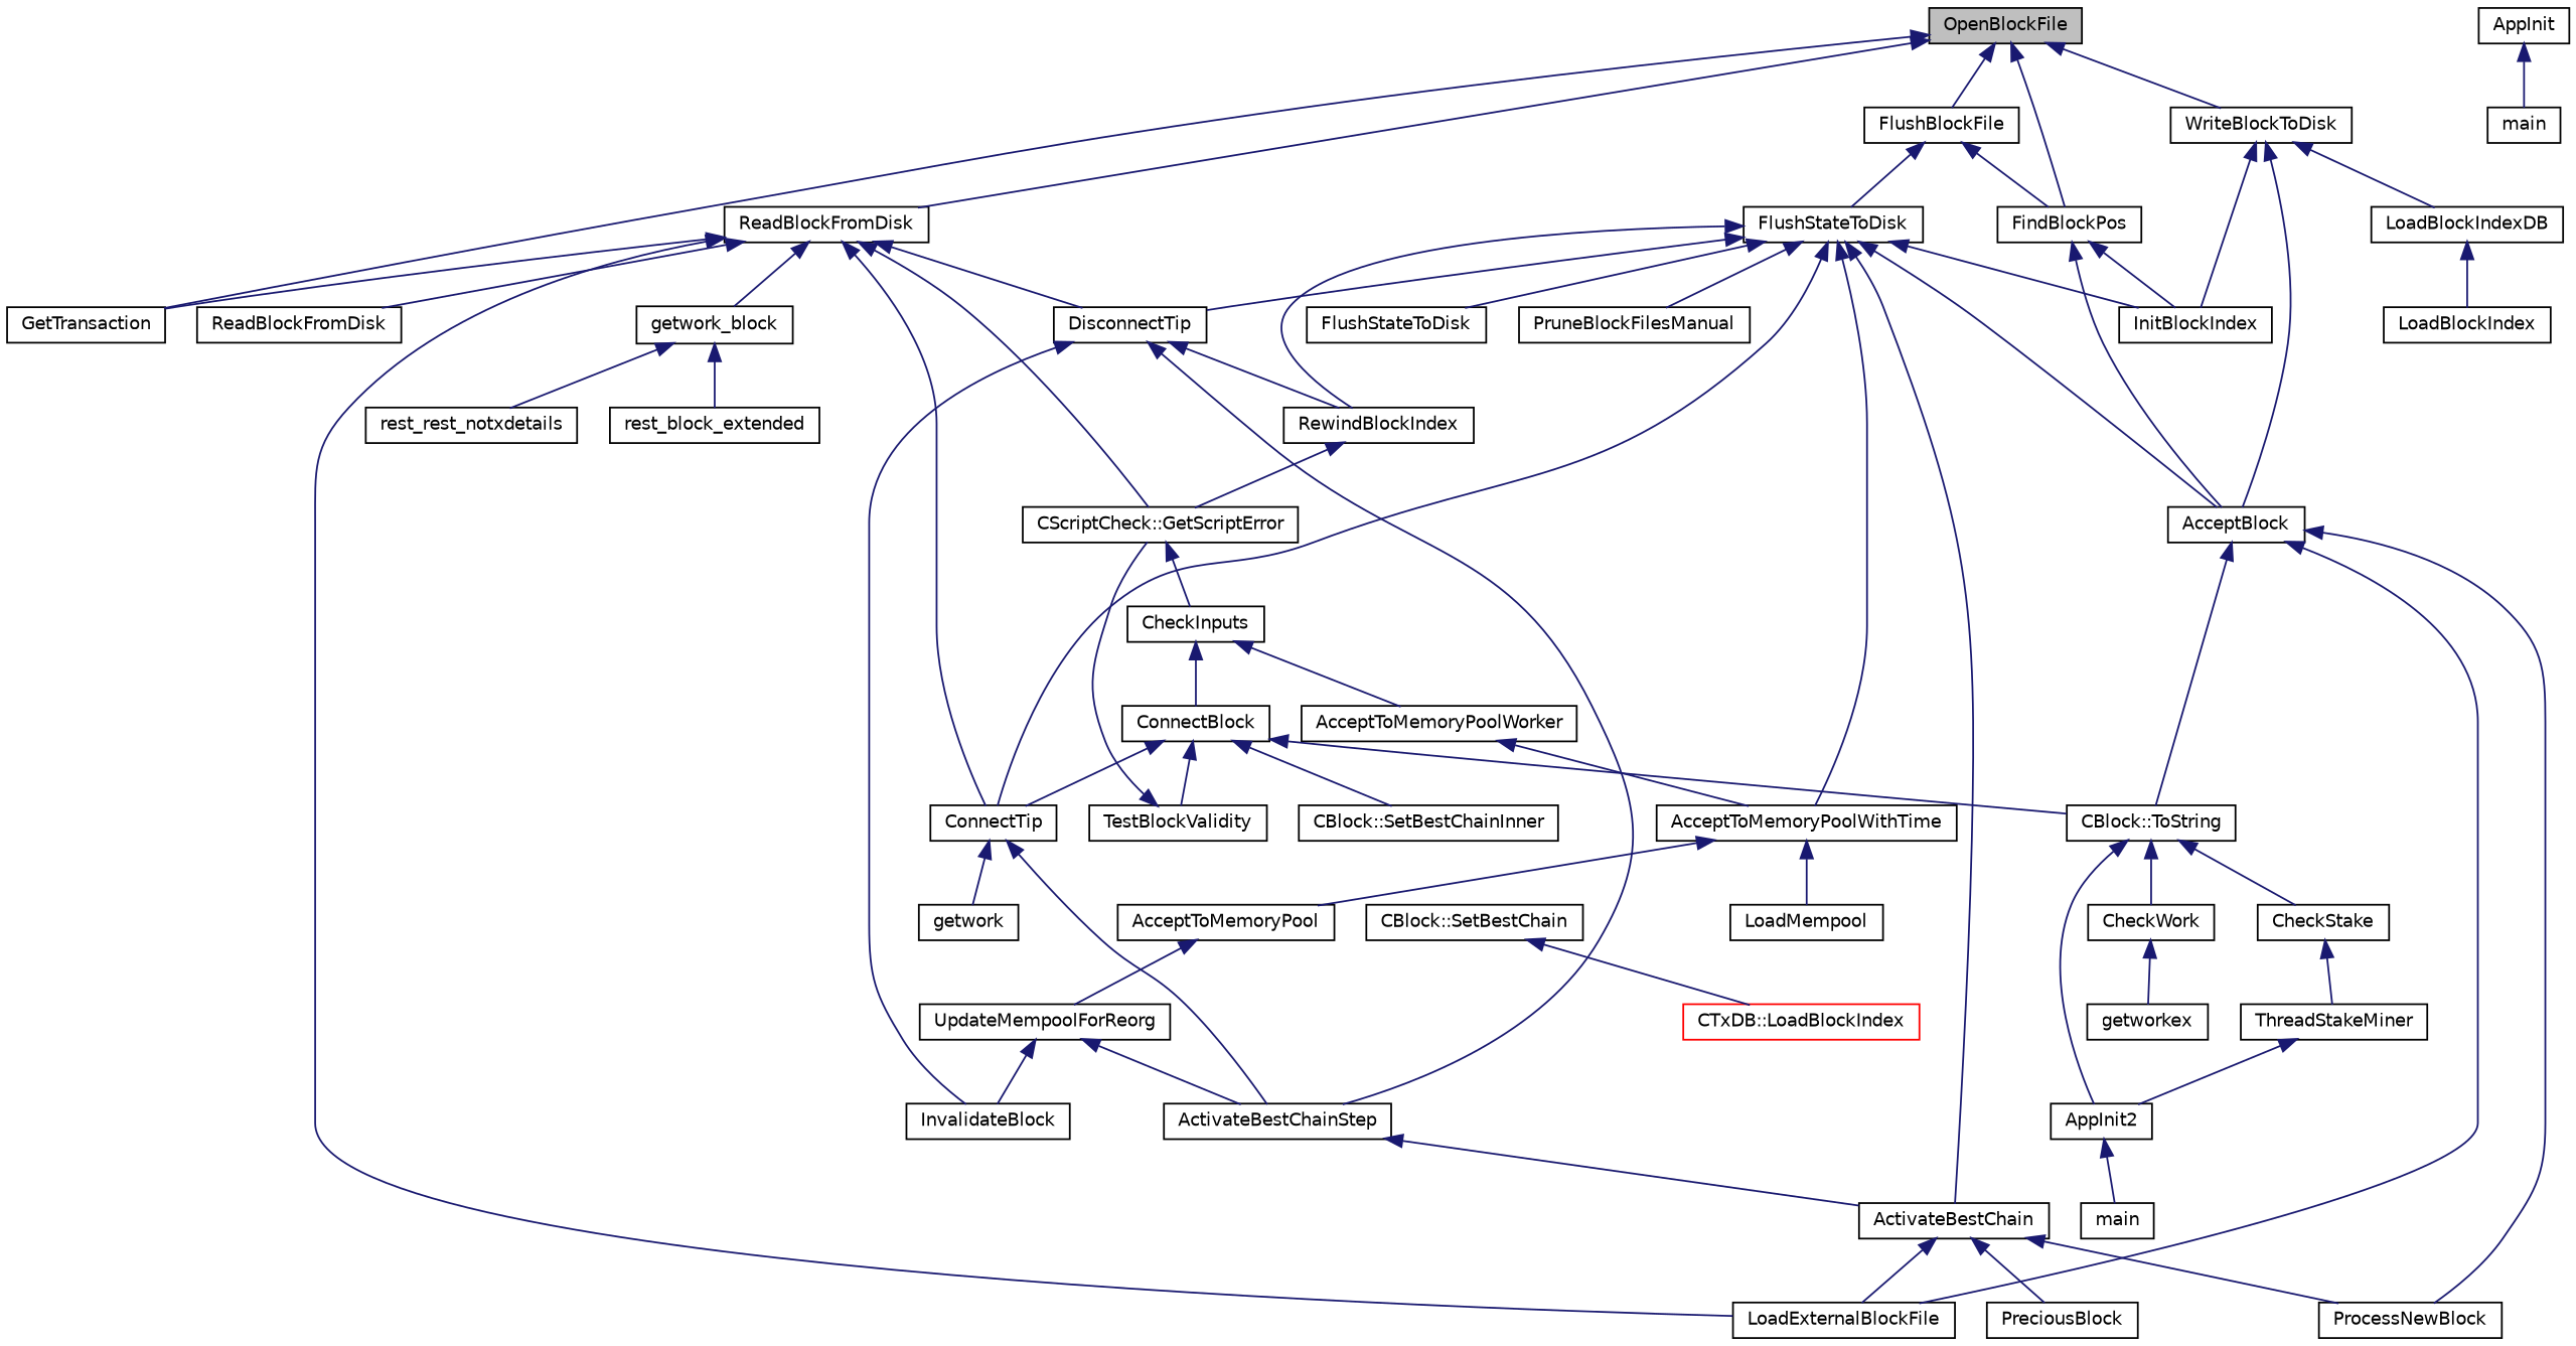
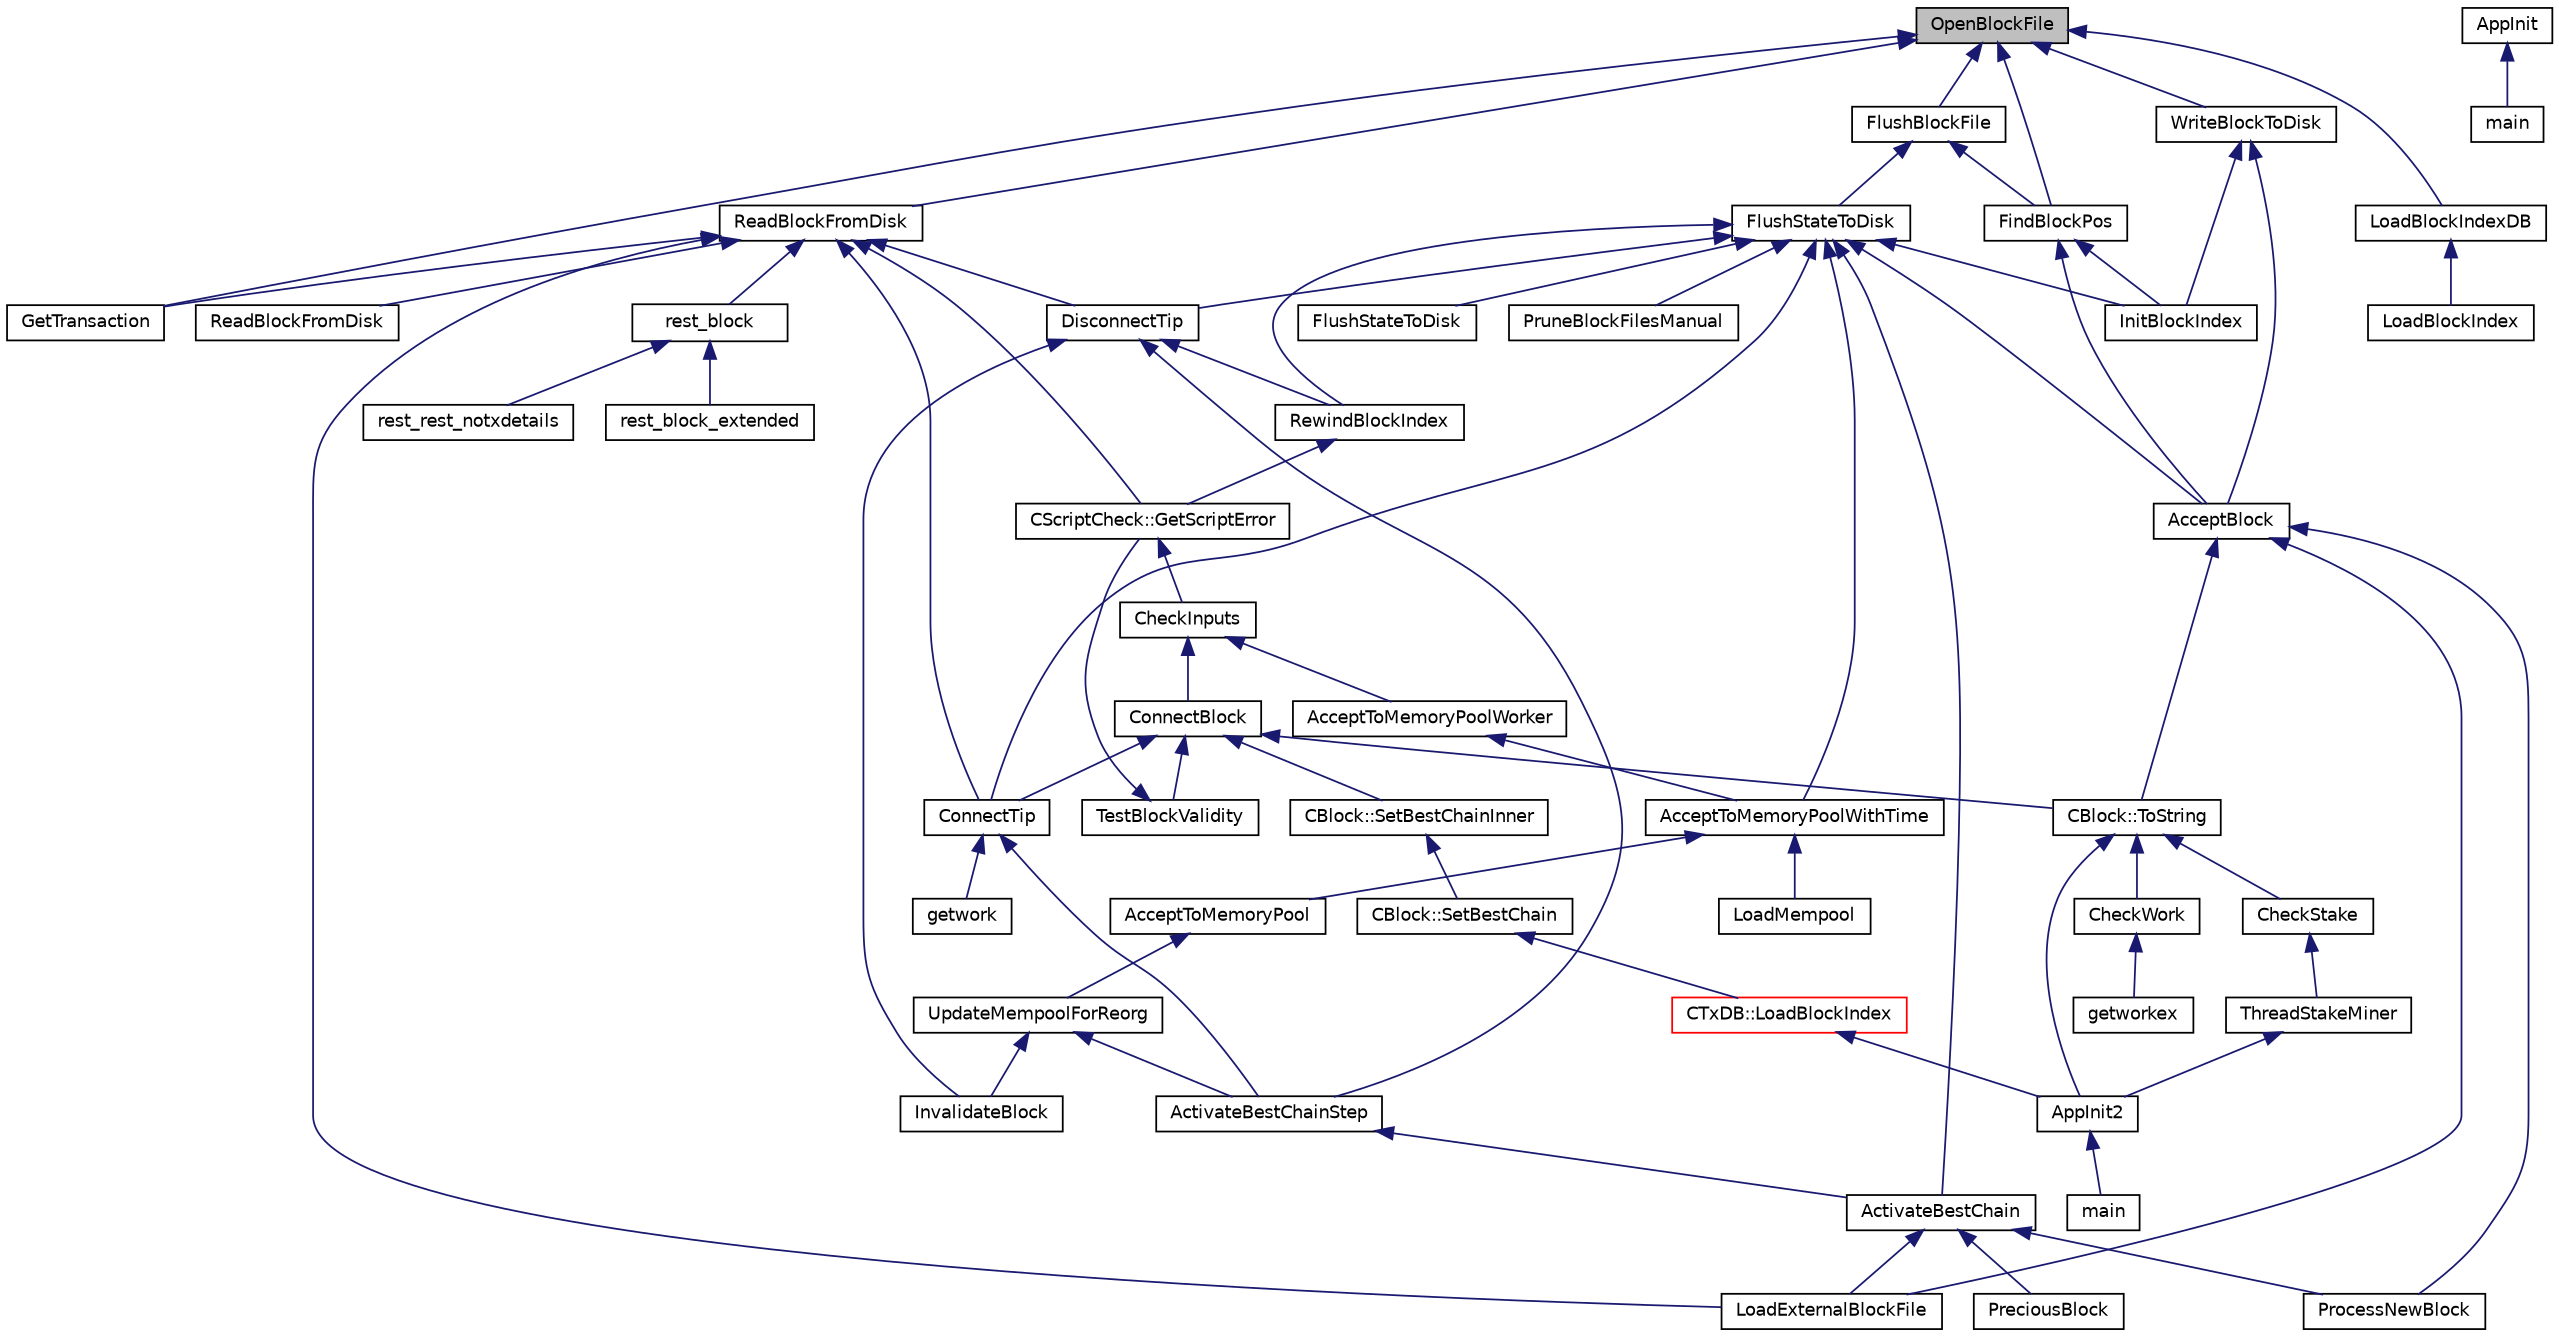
  digraph {
    rankdir=TB
    node [color=black fillcolor=white fontname=Helvetica fontsize=10 shape=record style=filled]
    edge [color=midnightblue dir=back fontname=Helvetica fontsize=10 labelfontname=Helvetica labelfontsize=10 style=solid]
    n1 [fillcolor=grey75 fontcolor=black height=0.2 label=OpenBlockFile width=0.4]
    n2 [height=0.2 label=GetTransaction width=0.4]
    n3 [height=0.2 label=WriteBlockToDisk width=0.4]
    n4 [height=0.2 label=ReadBlockFromDisk width=0.4]
    n5 [height=0.2 label=FlushBlockFile width=0.4]
    n6 [height=0.2 label=FindBlockPos width=0.4]
    n7 [height=0.2 label=LoadBlockIndexDB width=0.4]
    n8 [height=0.2 label=AcceptBlock width=0.4]
    n9 [height=0.2 label=InitBlockIndex width=0.4]
    n10 [height=0.2 label=LoadExternalBlockFile width=0.4]
-   n11 [height=0.2 label=getwork_block width=0.4]
+   n11 [height=0.2 label=rest_block width=0.4]
    n12 [height=0.2 label=ReadBlockFromDisk width=0.4]
    n13 [height=0.2 label=DisconnectTip width=0.4]
    n14 [height=0.2 label="CScriptCheck::GetScriptError" width=0.4]
    n15 [height=0.2 label=ConnectTip width=0.4]
    n16 [height=0.2 label=FlushStateToDisk width=0.4]
    n17 [height=0.2 label=LoadBlockIndex width=0.4]
    n18 [height=0.2 label="CBlock::ToString" width=0.4]
    n19 [height=0.2 label=ProcessNewBlock width=0.4]
    n20 [height=0.2 label=AppInit2 width=0.4]
    n21 [height=0.2 label=CheckWork width=0.4]
    n22 [height=0.2 label=CheckStake width=0.4]
    n23 [height=0.2 label=main width=0.4]
    n24 [height=0.2 label=getworkex width=0.4]
    n25 [height=0.2 label=ThreadStakeMiner width=0.4]
    n26 [height=0.2 label=AppInit width=0.4]
    n27 [height=0.2 label=main width=0.4]
    n28 [height=0.2 label=getwork width=0.4]
    n29 [height=0.2 label=rest_block_extended width=0.4]
    n30 [height=0.2 label=rest_rest_notxdetails width=0.4]
    n31 [height=0.2 label=ActivateBestChainStep width=0.4]
    n32 [height=0.2 label=InvalidateBlock width=0.4]
    n33 [height=0.2 label=RewindBlockIndex width=0.4]
    n34 [height=0.2 label=CheckInputs width=0.4]
    n35 [height=0.2 label=ActivateBestChain width=0.4]
    n36 [height=0.2 label=PreciousBlock width=0.4]
    n37 [height=0.2 label=AcceptToMemoryPoolWorker width=0.4]
    n38 [height=0.2 label=ConnectBlock width=0.4]
    n39 [height=0.2 label=AcceptToMemoryPoolWithTime width=0.4]
    n40 [height=0.2 label="CBlock::SetBestChainInner" width=0.4]
    n41 [height=0.2 label=TestBlockValidity width=0.4]
    n42 [height=0.2 label=AcceptToMemoryPool width=0.4]
    n43 [height=0.2 label=LoadMempool width=0.4]
    n44 [height=0.2 label=UpdateMempoolForReorg width=0.4]
    n45 [height=0.2 label="CBlock::SetBestChain" width=0.4]
    n46 [color=red height=0.2 label="CTxDB::LoadBlockIndex" width=0.4]
    n47 [height=0.2 label=FlushStateToDisk width=0.4]
    n48 [height=0.2 label=PruneBlockFilesManual width=0.4]
    n1 -> n2
    n1 -> n3
    n1 -> n4
    n1 -> n5
    n1 -> n6
-   n3 -> n7
+   n1 -> n7
    n3 -> n8
    n3 -> n9
    n4 -> n2
    n4 -> n10
    n4 -> n11
    n4 -> n12
    n4 -> n13
    n4 -> n14
    n4 -> n15
    n5 -> n6
    n5 -> n16
    n6 -> n8
    n6 -> n9
    n7 -> n17
    n8 -> n10
    n8 -> n18
    n8 -> n19
    n11 -> n29
    n11 -> n30
    n13 -> n31
    n13 -> n32
    n13 -> n33
    n14 -> n34
    n15 -> n28
    n15 -> n31
    n16 -> n8
    n16 -> n9
    n16 -> n13
    n16 -> n15
    n16 -> n33
    n16 -> n35
    n16 -> n39
    n16 -> n47
    n16 -> n48
    n18 -> n20
    n18 -> n21
    n18 -> n22
    n20 -> n23
    n21 -> n24
    n22 -> n25
    n25 -> n20
    n26 -> n27
    n31 -> n35
    n33 -> n14
    n34 -> n37
    n34 -> n38
    n35 -> n10
    n35 -> n19
    n35 -> n36
    n37 -> n39
    n38 -> n15
    n38 -> n18
    n38 -> n40
    n38 -> n41
    n39 -> n42
    n39 -> n43
+   n40 -> n45
    n41 -> n14
    n42 -> n44
    n44 -> n31
    n44 -> n32
    n45 -> n46
+   n46 -> n20
  }
